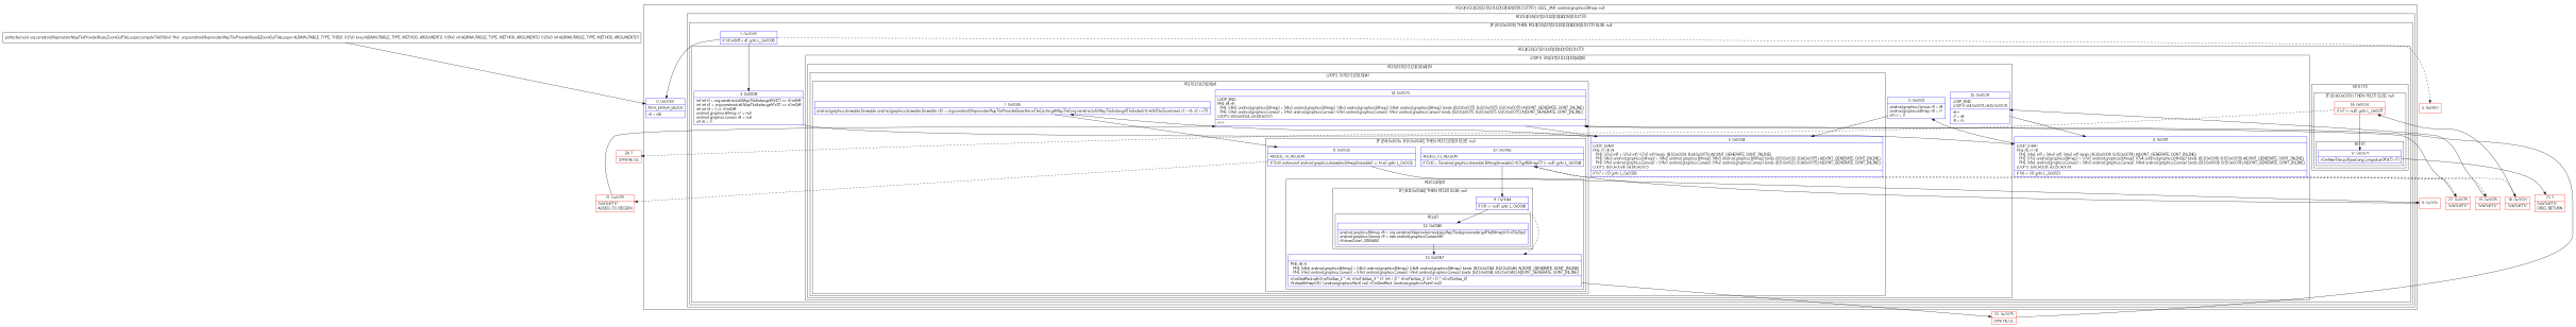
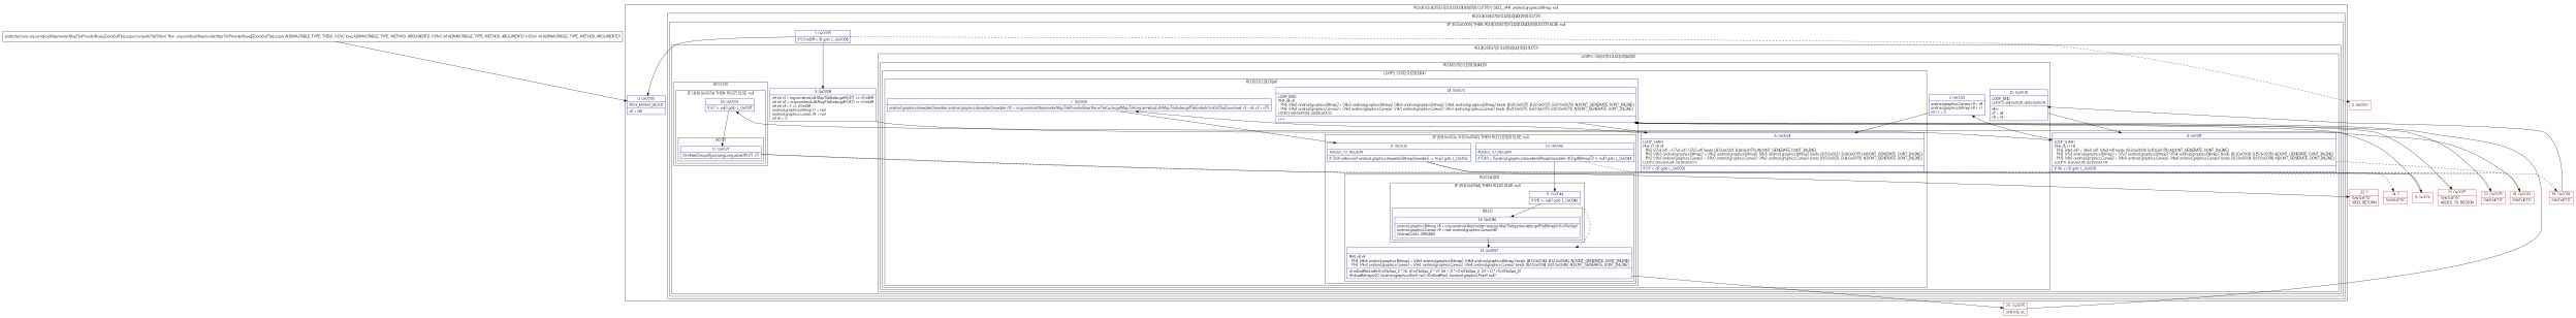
  digraph {
    fontname="Comic Neue"
    node [color=blue fontname="Comic Neue" shape=record]
    edge [fontname="Comic Neue"]
    n1 [label="{12\:\ 0x0046|android.graphics.Bitmap r8 = org.osmdroid.tileprovider.modules.MapTileApproximater.getTileBitmap(r0.mTileSize)\landroid.graphics.Canvas r9 = new android.graphics.Canvas(r8)\lr9.drawColor(\-3355444)\l}"]
    n2 [label="{11\:\ 0x0044|if (r8 == null) goto L_0x0046\l}"]
    n3 [label="{13\:\ 0x0057|PHI: r8 r9 \l  PHI: (r8v6 android.graphics.Bitmap) = (r8v3 android.graphics.Bitmap), (r8v8 android.graphics.Bitmap) binds: [B:11:0x0044, B:12:0x0046] A[DONT_GENERATE, DONT_INLINE]\l  PHI: (r9v3 android.graphics.Canvas) = (r9v1 android.graphics.Canvas), (r9v4 android.graphics.Canvas) binds: [B:11:0x0044, B:12:0x0046] A[DONT_GENERATE, DONT_INLINE]\l|r0.mDestRect.set(r0.mTileSize_2 * r6, r0.mTileSize_2 * r7, (r6 + 1) * r0.mTileSize_2, (r7 + 1) * r0.mTileSize_2)\lr9.drawBitmap(r10, (android.graphics.Rect) null, r0.mDestRect, (android.graphics.Paint) null)\l}"]
    n4 [label="{8\:\ 0x003a|ADDED_TO_REGION\l|if ((r10 instanceof android.graphics.drawable.BitmapDrawable) == true) goto L_0x003c\l}"]
    n5 [label="{10\:\ 0x0042|ADDED_TO_REGION\l|if ((r10 = ((android.graphics.drawable.BitmapDrawable) r10).getBitmap()) != null) goto L_0x0044\l}"]
    n6 [label="{7\:\ 0x0026|android.graphics.drawable.Drawable android.graphics.drawable.Drawable r10 = org.osmdroid.tileprovider.MapTileProviderBase.this.mTileCache.getMapTile(org.osmdroid.util.MapTileIndex.getTileIndex(r0.mOldTileZoomLevel, r1 + r6, r2 + r7))\l}"]
    n7 [label="{14\:\ 0x0075|LOOP_END\lPHI: r8 r9 \l  PHI: (r8v5 android.graphics.Bitmap) = (r8v3 android.graphics.Bitmap), (r8v3 android.graphics.Bitmap), (r8v6 android.graphics.Bitmap) binds: [B:21:0x0075, B:22:0x0075, B:20:0x0075] A[DONT_GENERATE, DONT_INLINE]\l  PHI: (r9v2 android.graphics.Canvas) = (r9v1 android.graphics.Canvas), (r9v1 android.graphics.Canvas), (r9v3 android.graphics.Canvas) binds: [B:21:0x0075, B:22:0x0075, B:20:0x0075] A[DONT_GENERATE, DONT_INLINE]\lLOOP:1: B:6:0x0024\-\>B:14:0x0075\l|r7++\l}"]
    n8 [label="{6\:\ 0x0024|LOOP_START\lPHI: r7 r8 r9 \l  PHI: (r7v3 int) = (r7v2 int), (r7v5 int) binds: [B:5:0x0021, B:14:0x0075] A[DONT_GENERATE, DONT_INLINE]\l  PHI: (r8v3 android.graphics.Bitmap) = (r8v2 android.graphics.Bitmap), (r8v5 android.graphics.Bitmap) binds: [B:5:0x0021, B:14:0x0075] A[DONT_GENERATE, DONT_INLINE]\l  PHI: (r9v1 android.graphics.Canvas) = (r9v0 android.graphics.Canvas), (r9v2 android.graphics.Canvas) binds: [B:5:0x0021, B:14:0x0075] A[DONT_GENERATE, DONT_INLINE]\lLOOP:1: B:6:0x0024\-\>B:14:0x0075\l|if (r7 \< r3) goto L_0x0026\l}"]
    n9 [label="{5\:\ 0x0021|android.graphics.Canvas r9 = r8\landroid.graphics.Bitmap r8 = r7\lint r7 = 0\l}"]
    n10 [label="{15\:\ 0x0078|LOOP_END\lLOOP:0: B:4:0x001f\-\>B:15:0x0078\l|r6++\lr7 = r8\lr8 = r9\l}"]
    n11 [label="{4\:\ 0x001f|LOOP_START\lPHI: r6 r7 r8 \l  PHI: (r6v1 int) = (r6v0 int), (r6v2 int) binds: [B:3:0x0008, B:15:0x0078] A[DONT_GENERATE, DONT_INLINE]\l  PHI: (r7v1 android.graphics.Bitmap) = (r7v0 android.graphics.Bitmap), (r7v4 android.graphics.Bitmap) binds: [B:3:0x0008, B:15:0x0078] A[DONT_GENERATE, DONT_INLINE]\l  PHI: (r8v1 android.graphics.Canvas) = (r8v0 android.graphics.Canvas), (r8v4 android.graphics.Canvas) binds: [B:3:0x0008, B:15:0x0078] A[DONT_GENERATE, DONT_INLINE]\lLOOP:0: B:4:0x001f\-\>B:15:0x0078\l|if (r6 \< r3) goto L_0x0021\l}"]
    n12 [label="{17\:\ 0x007f|r0.mNewTiles.put(java.lang.Long.valueOf(r17), r7)\l}"]
-   n13 [color=red label="{16\:\ 0x007d|if (r7 != null) goto L_0x007f\l}"]
+   n13 [label="{16\:\ 0x007d|if (r7 != null) goto L_0x007f\l}"]
    n14 [label="{3\:\ 0x0008|int int r1 = org.osmdroid.util.MapTileIndex.getX(r17) \<\< r0.mDiff\lint int r2 = org.osmdroid.util.MapTileIndex.getY(r17) \<\< r0.mDiff\lint int r3 = 1 \<\< r0.mDiff\landroid.graphics.Bitmap r7 = null\landroid.graphics.Canvas r8 = null\lint r6 = 0\l}"]
    n15 [label="{1\:\ 0x0005|if (r0.mDiff \< 4) goto L_0x0008\l}"]
    n16 [label="{0\:\ 0x0000|MTH_ENTER_BLOCK\l|r0 = r16\l}"]
    n17 [color=red label="{20\:\ 0x0075|SYNTHETIC\l}"]
    n18 [color=red label="{9\:\ 0x003c}"]
    n19 [color=red label="{21\:\ 0x0075|SYNTHETIC\lADDED_TO_REGION\l}"]
    n20 [color=red label="{22\:\ 0x0075|SYNTHETIC\l}"]
    n21 [color=red label="{19\:\ 0x0078|SYNTHETIC\l}"]
    n22 [color=red label="{18\:\ 0x007d|SYNTHETIC\l}"]
    n23 [color=red label="{23\:\ ?|SYNTHETIC\lORIG_RETURN\l}"]
    n24 [color=red label="{24\:\ ?|SYNTHETIC\l}"]
    n25 [color=red label="{2\:\ 0x0007}"]
    n26 [label="{protected void org.osmdroid.tileprovider.MapTileProviderBase.ZoomOutTileLooper.computeTile((r16v0 'this' org.osmdroid.tileprovider.MapTileProviderBase$ZoomOutTileLooper A[IMMUTABLE_TYPE, THIS]), (r17v0 long A[IMMUTABLE_TYPE, METHOD_ARGUMENT]), (r19v0 int A[IMMUTABLE_TYPE, METHOD_ARGUMENT]), (r20v0 int A[IMMUTABLE_TYPE, METHOD_ARGUMENT])) }" color=""]
    subgraph cluster_1 {
      label="R(2:0|(1:(3:3|(3:5|(3:7|(2:(1:12)|13)|14)|15)|(1:(1:17))))) | DECL_VAR: android.graphics.Bitmap null\l"
      n16
      subgraph cluster_2 {
        label="R(1:(3:3|(3:5|(3:7|(2:(1:12)|13)|14)|15)|(1:(1:17))))"
        subgraph cluster_3 {
          label="IF [B:1:0x0005] THEN: R(3:3|(3:5|(3:7|(2:(1:12)|13)|14)|15)|(1:(1:17))) ELSE: null"
          n15
          subgraph cluster_4 {
            label="R(3:3|(3:5|(3:7|(2:(1:12)|13)|14)|15)|(1:(1:17)))"
            n14
            subgraph cluster_5 {
              label="LOOP:0: (3:5|(3:7|(2:(1:12)|13)|14)|15)"
              n11
              subgraph cluster_6 {
                label="R(3:5|(3:7|(2:(1:12)|13)|14)|15)"
                n9
                n10
                subgraph cluster_7 {
                  label="LOOP:1: (3:7|(2:(1:12)|13)|14)"
                  n8
                  subgraph cluster_8 {
                    label="R(3:7|(2:(1:12)|13)|14)"
                    n6
                    n7
                    subgraph cluster_9 {
                      label="IF [B:8:0x003a, B:10:0x0042] THEN: R(2:(1:12)|13) ELSE: null"
                      n4
                      n5
                      subgraph cluster_10 {
                        label="R(2:(1:12)|13)"
                        n3
                        subgraph cluster_11 {
                          label="IF [B:11:0x0044] THEN: R(1:12) ELSE: null"
                          n2
                          subgraph cluster_12 {
                            label="R(1:12)"
                            n1
                          }
                        }
                      }
                    }
                  }
                }
              }
            }
            subgraph cluster_13 {
              label="R(1:(1:17))"
              subgraph cluster_14 {
                label="IF [B:16:0x007d] THEN: R(1:17) ELSE: null"
                n13
                subgraph cluster_15 {
                  label="R(1:17)"
                  n12
                }
              }
            }
          }
        }
      }
    }
    n1 -> n3
    n2 -> n1
    n2 -> n3 [style=dashed]
    n3 -> n17
    n4 -> n18
    n4 -> n19 [style=dashed]
    n5 -> n2
    n5 -> n20 [style=dashed]
    n6 -> n4
    n7 -> n8
    n8 -> n6
    n8 -> n21 [style=dashed]
    n9 -> n8
    n10 -> n11
    n11 -> n9
    n11 -> n22 [style=dashed]
    n12 -> n23
    n13 -> n12
-   n13 -> n24 [style=dashed]
+   n12 -> n24 [style=dashed]
    n14 -> n11
    n15 -> n14
    n15 -> n16
    n15 -> n25 [style=dashed]
    n17 -> n7
-   n18 -> n5
+   n18 -> n7
    n19 -> n7
    n20 -> n7
    n21 -> n10
    n22 -> n13
    n26 -> n16
  }
